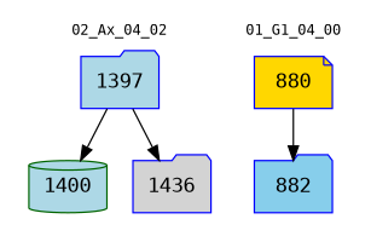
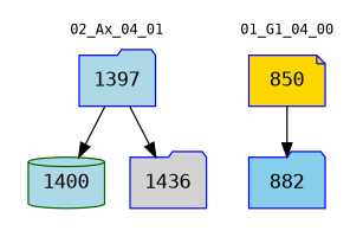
  digraph {
    fontname="DejaVu Sans Mono"
    node [color=blue fillcolor=lightblue fontname="DejaVu Sans Mono" shape=folder style=filled]
    edge [color=black fontname="DejaVu Sans Mono"]
    n1 [label=1397]
    n2 [color=darkgreen label=1400 shape=cylinder]
    n3 [fillcolor=lightgrey label=1436]
-   n4 [fillcolor=gold label=880 shape=note]
+   n4 [fillcolor=gold label=850 shape=note]
    n5 [fillcolor=skyblue label=882]
    subgraph cluster_1 {
      color=white
      fontsize=10
-     label="02_Ax_04_02"
+     label="02_Ax_04_01"
      n1
      n2
      n3
    }
    subgraph cluster_2 {
      color=white
      fontsize=10
      label="01_G1_04_00"
      n4
      n5
    }
    n1 -> n2
    n1 -> n3
    n4 -> n5
  }
